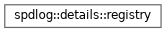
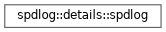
  digraph {
    rankdir=LR
-   n1 [color=grey40 fillcolor=white fontname=Helvetica fontsize=10 height=0.2 label="spdlog::details::registry" shape=box style=filled width=0.4]
+   n1 [color=grey40 fillcolor=white fontname=Helvetica fontsize=10 height=0.2 label="spdlog::details::spdlog" shape=box style=filled width=0.4]
  }
